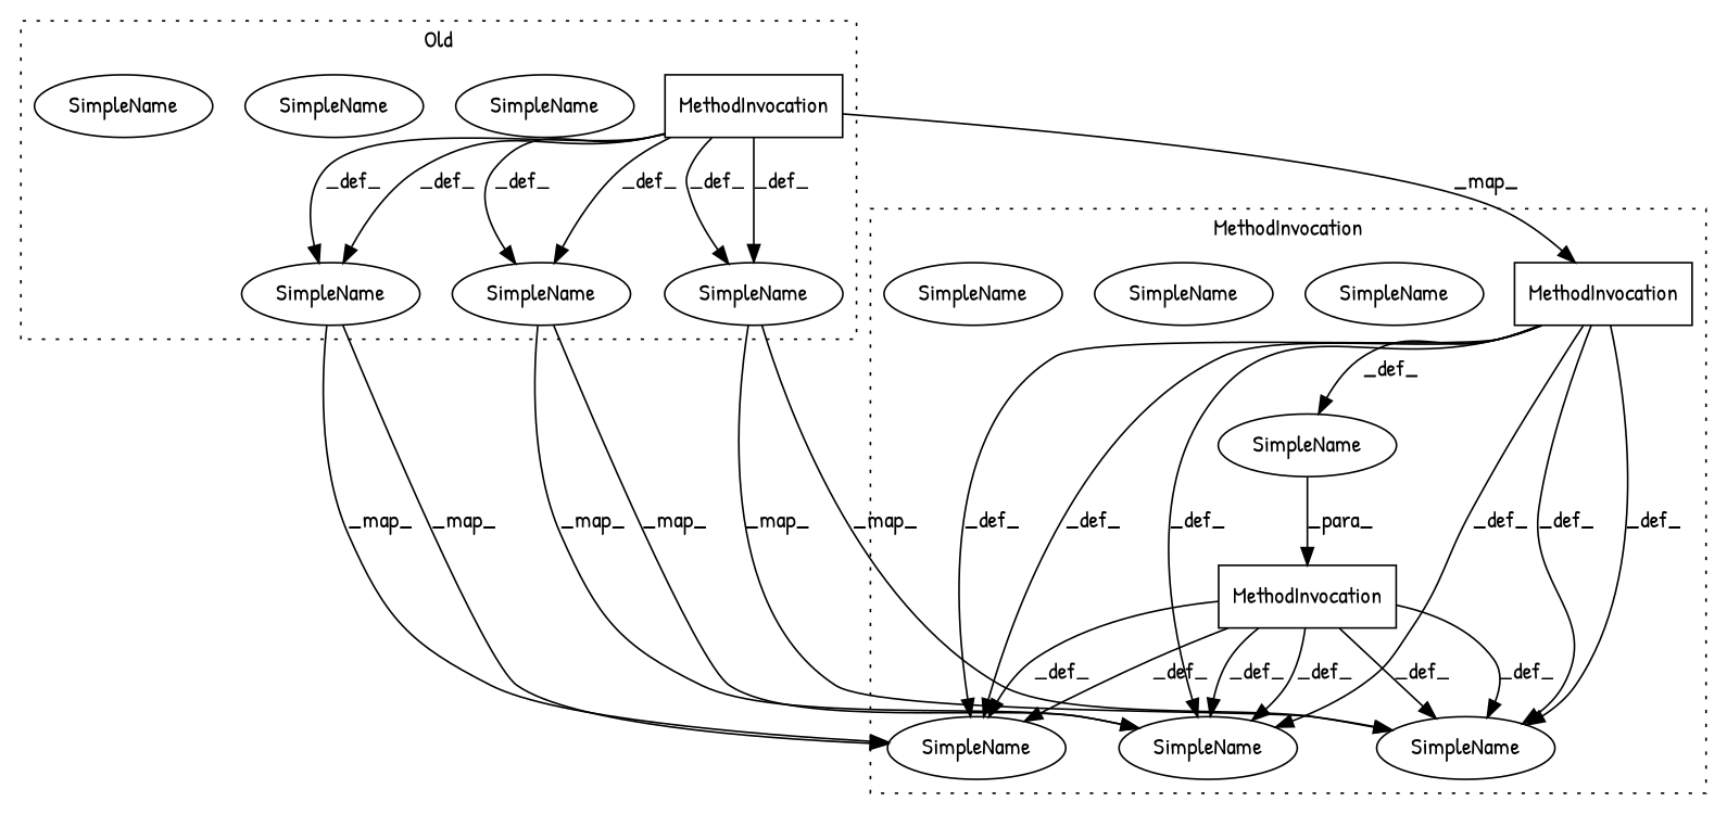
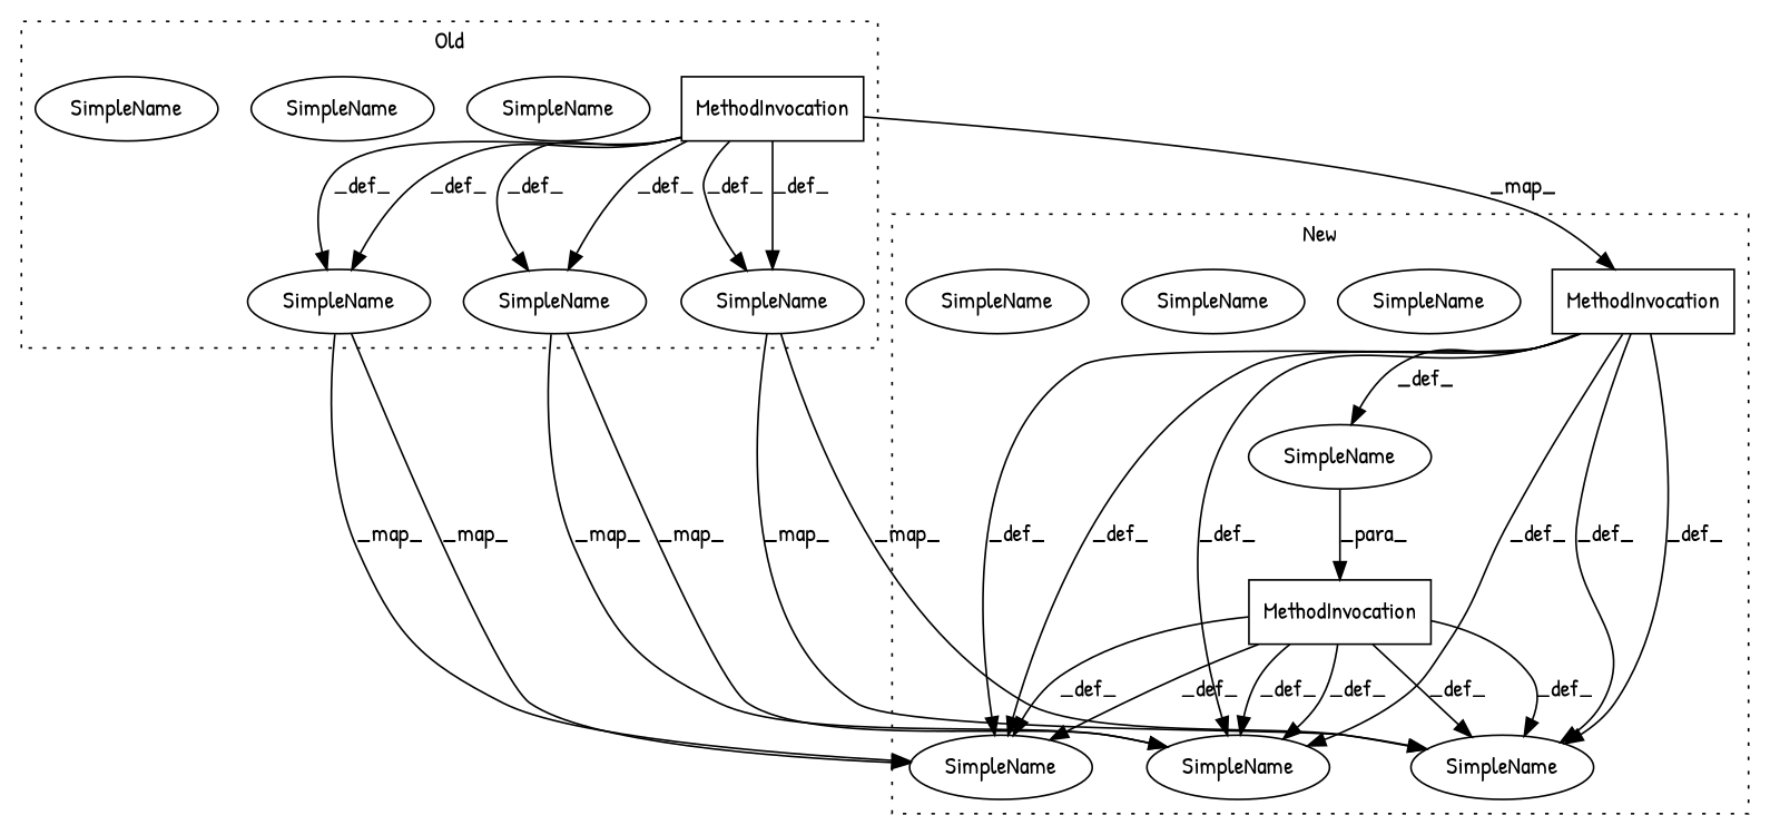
  digraph {
    fontname="Patrick Hand"
    node [a=42 l=5 s=6045 shape=ellipse fontname="Patrick Hand"]
    edge [fontname="Patrick Hand"]
    n1 [a=32 l="17,1" label=MethodInvocation s="6060,6090" shape=box]
    n2 [label=SimpleName]
    n3 [l=1 label=SimpleName s=6276]
    n4 [l=4 label=SimpleName s=6119]
    n5 [l=1 label=SimpleName s=6276]
    n6 [label=SimpleName]
    n7 [l=4 label=SimpleName s=6119]
    n8 [a=32 l="5,1" label=MethodInvocation s="6064,6109" shape=box]
    n9 [a=32 l="17,1" label=MethodInvocation s="6078,6108" shape=box]
    n10 [label=SimpleName s=6058]
    n11 [label=SimpleName s=6058]
    n12 [label=SimpleName l="" s=""]
    n13 [l=1 label=SimpleName s=6295]
    n14 [l=4 label=SimpleName s=6138]
    n15 [l=4 label=SimpleName s=6138]
    n16 [l=1 label=SimpleName s=6295]
    subgraph cluster_1 {
      label=Old
      style=dotted
      n1
      n2
      n3
      n4
      n5
      n6
      n7
    }
    subgraph cluster_2 {
-     label=MethodInvocation
+     label=New
      style=dotted
      n8
      n9
      n10
      n11
      n12
      n13
      n14
      n15
      n16
    }
    n1 -> n4 [label=_def_]
    n1 -> n4 [label=_def_]
    n1 -> n5 [label=_def_]
    n1 -> n5 [label=_def_]
    n1 -> n6 [label=_def_]
    n1 -> n6 [label=_def_]
    n1 -> n9 [label=_map_]
    n4 -> n14 [label=_map_]
    n4 -> n14 [label=_map_]
    n5 -> n13 [label=_map_]
    n5 -> n13 [label=_map_]
    n6 -> n10 [label=_map_]
    n6 -> n10 [label=_map_]
    n8 -> n10 [label=_def_]
    n8 -> n10 [label=_def_]
    n8 -> n13 [label=_def_]
    n8 -> n13 [label=_def_]
    n8 -> n14 [label=_def_]
    n8 -> n14 [label=_def_]
    n9 -> n10 [label=_def_]
    n9 -> n10 [label=_def_]
    n9 -> n12 [label=_def_]
    n9 -> n13 [label=_def_]
    n9 -> n13 [label=_def_]
    n9 -> n14 [label=_def_]
    n9 -> n14 [label=_def_]
    n12 -> n8 [label=_para_]
  }
